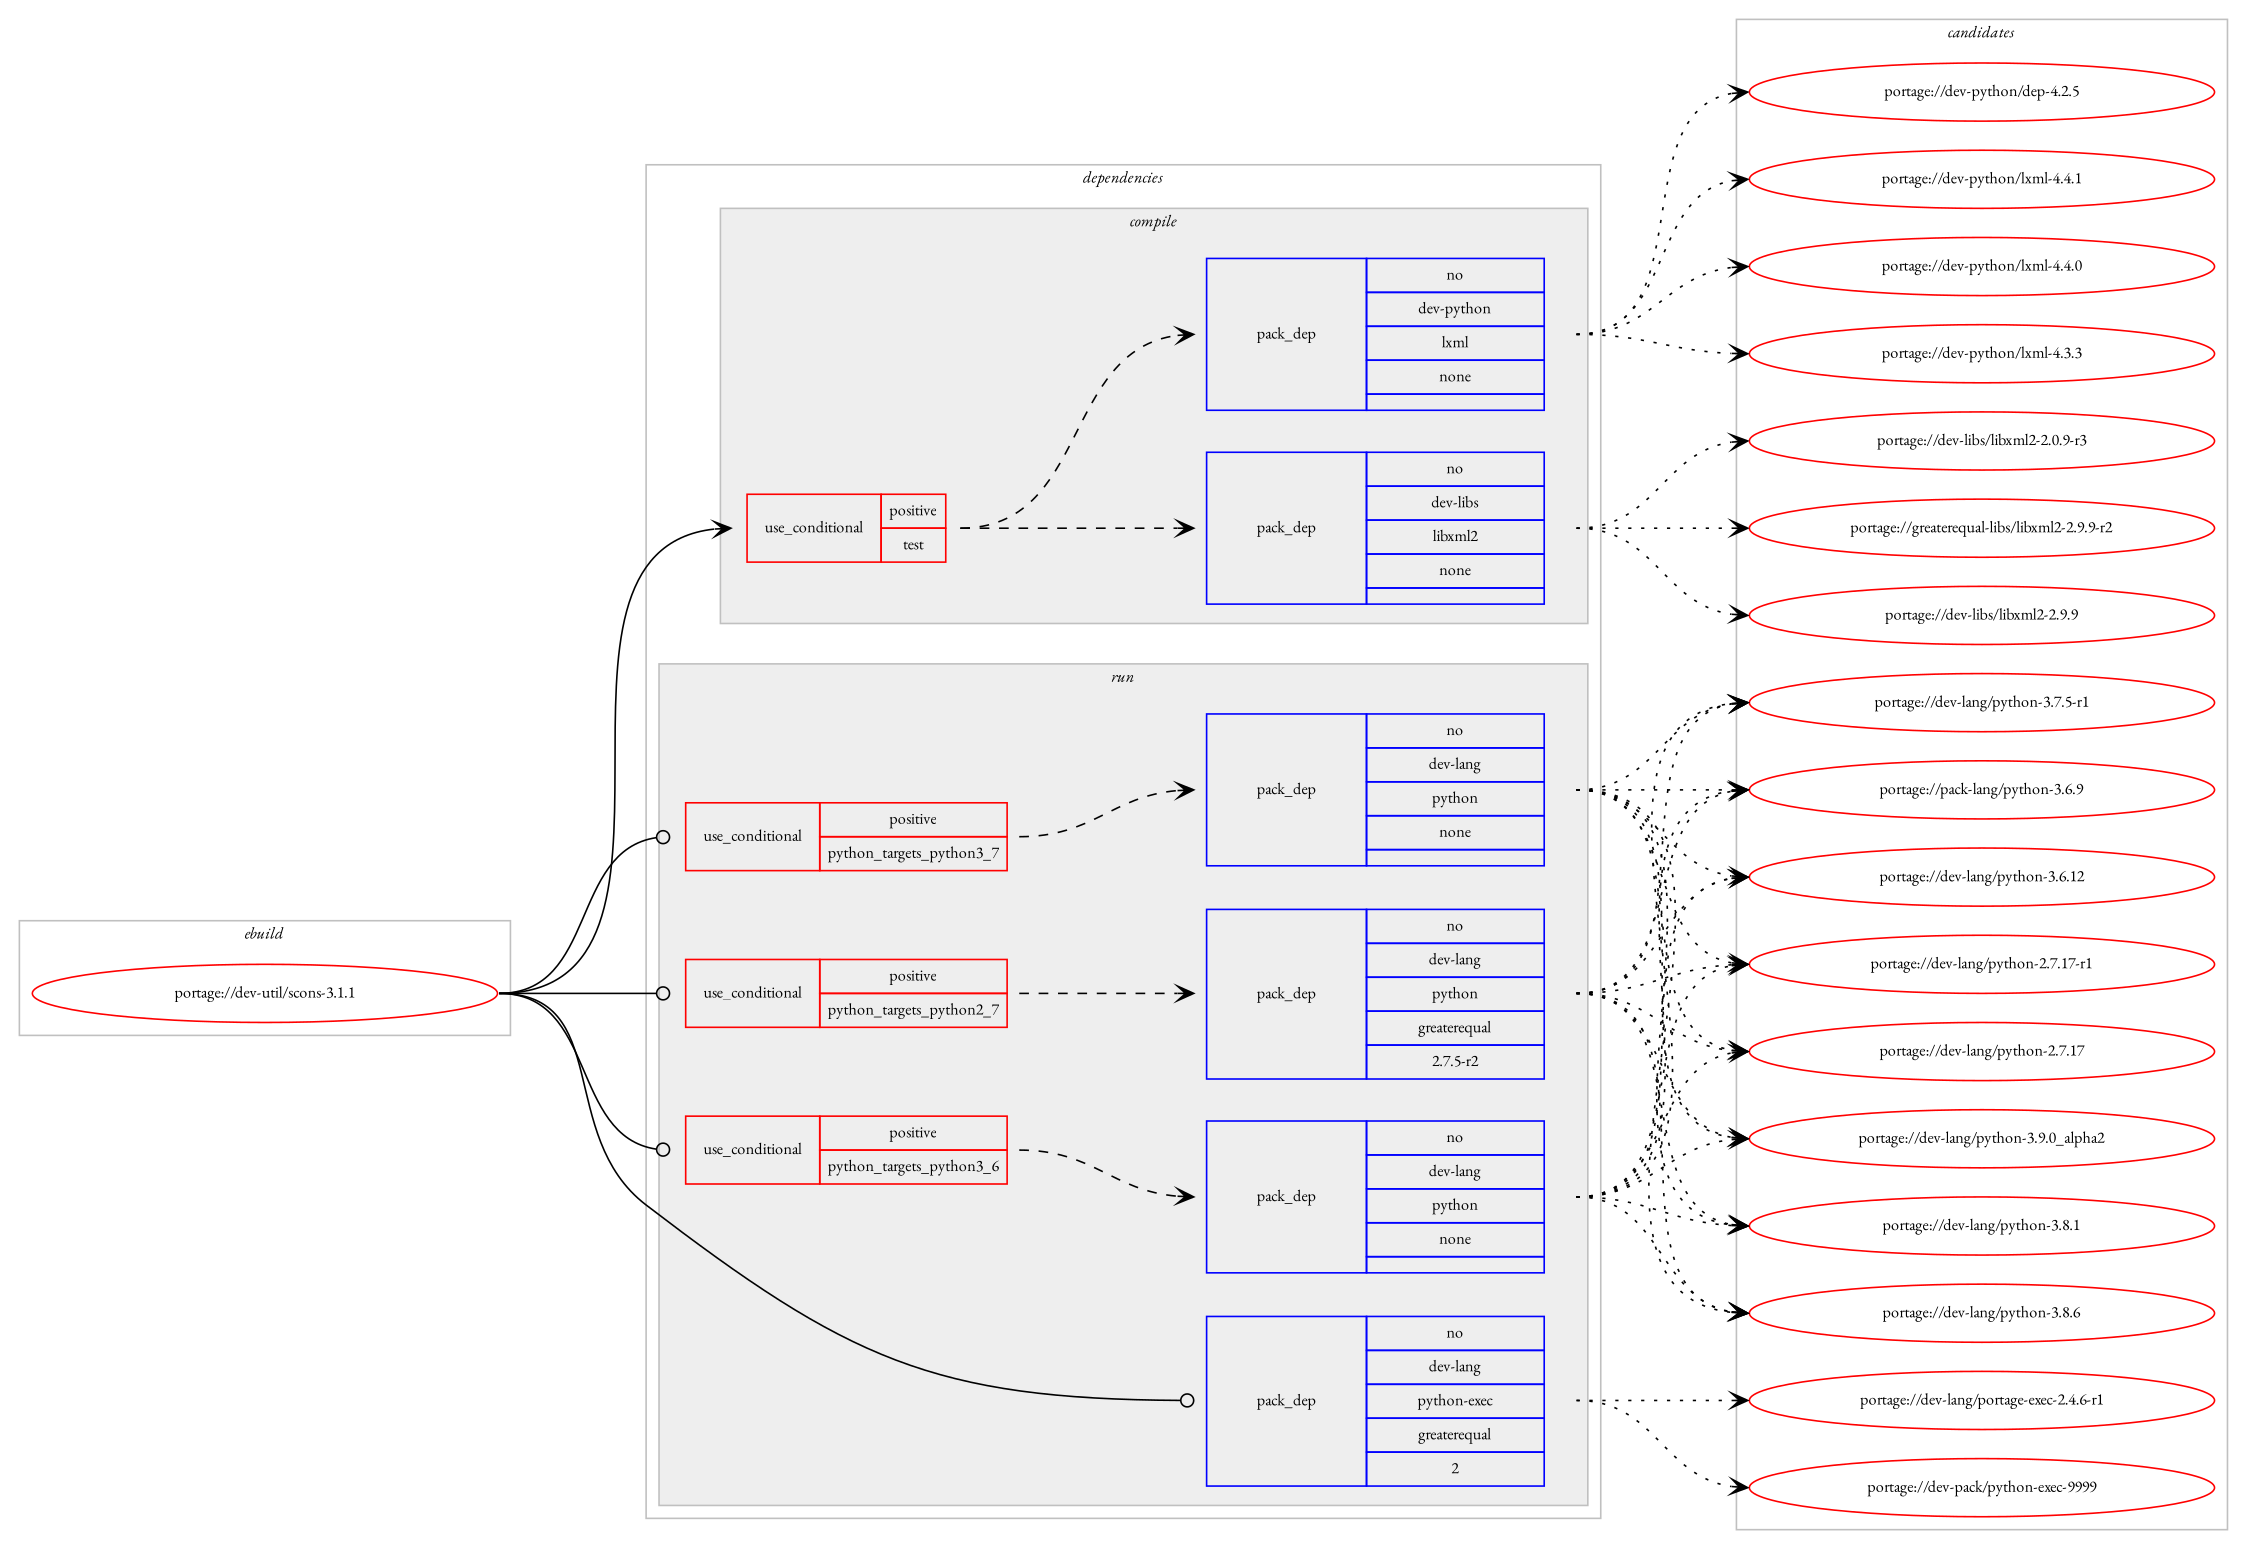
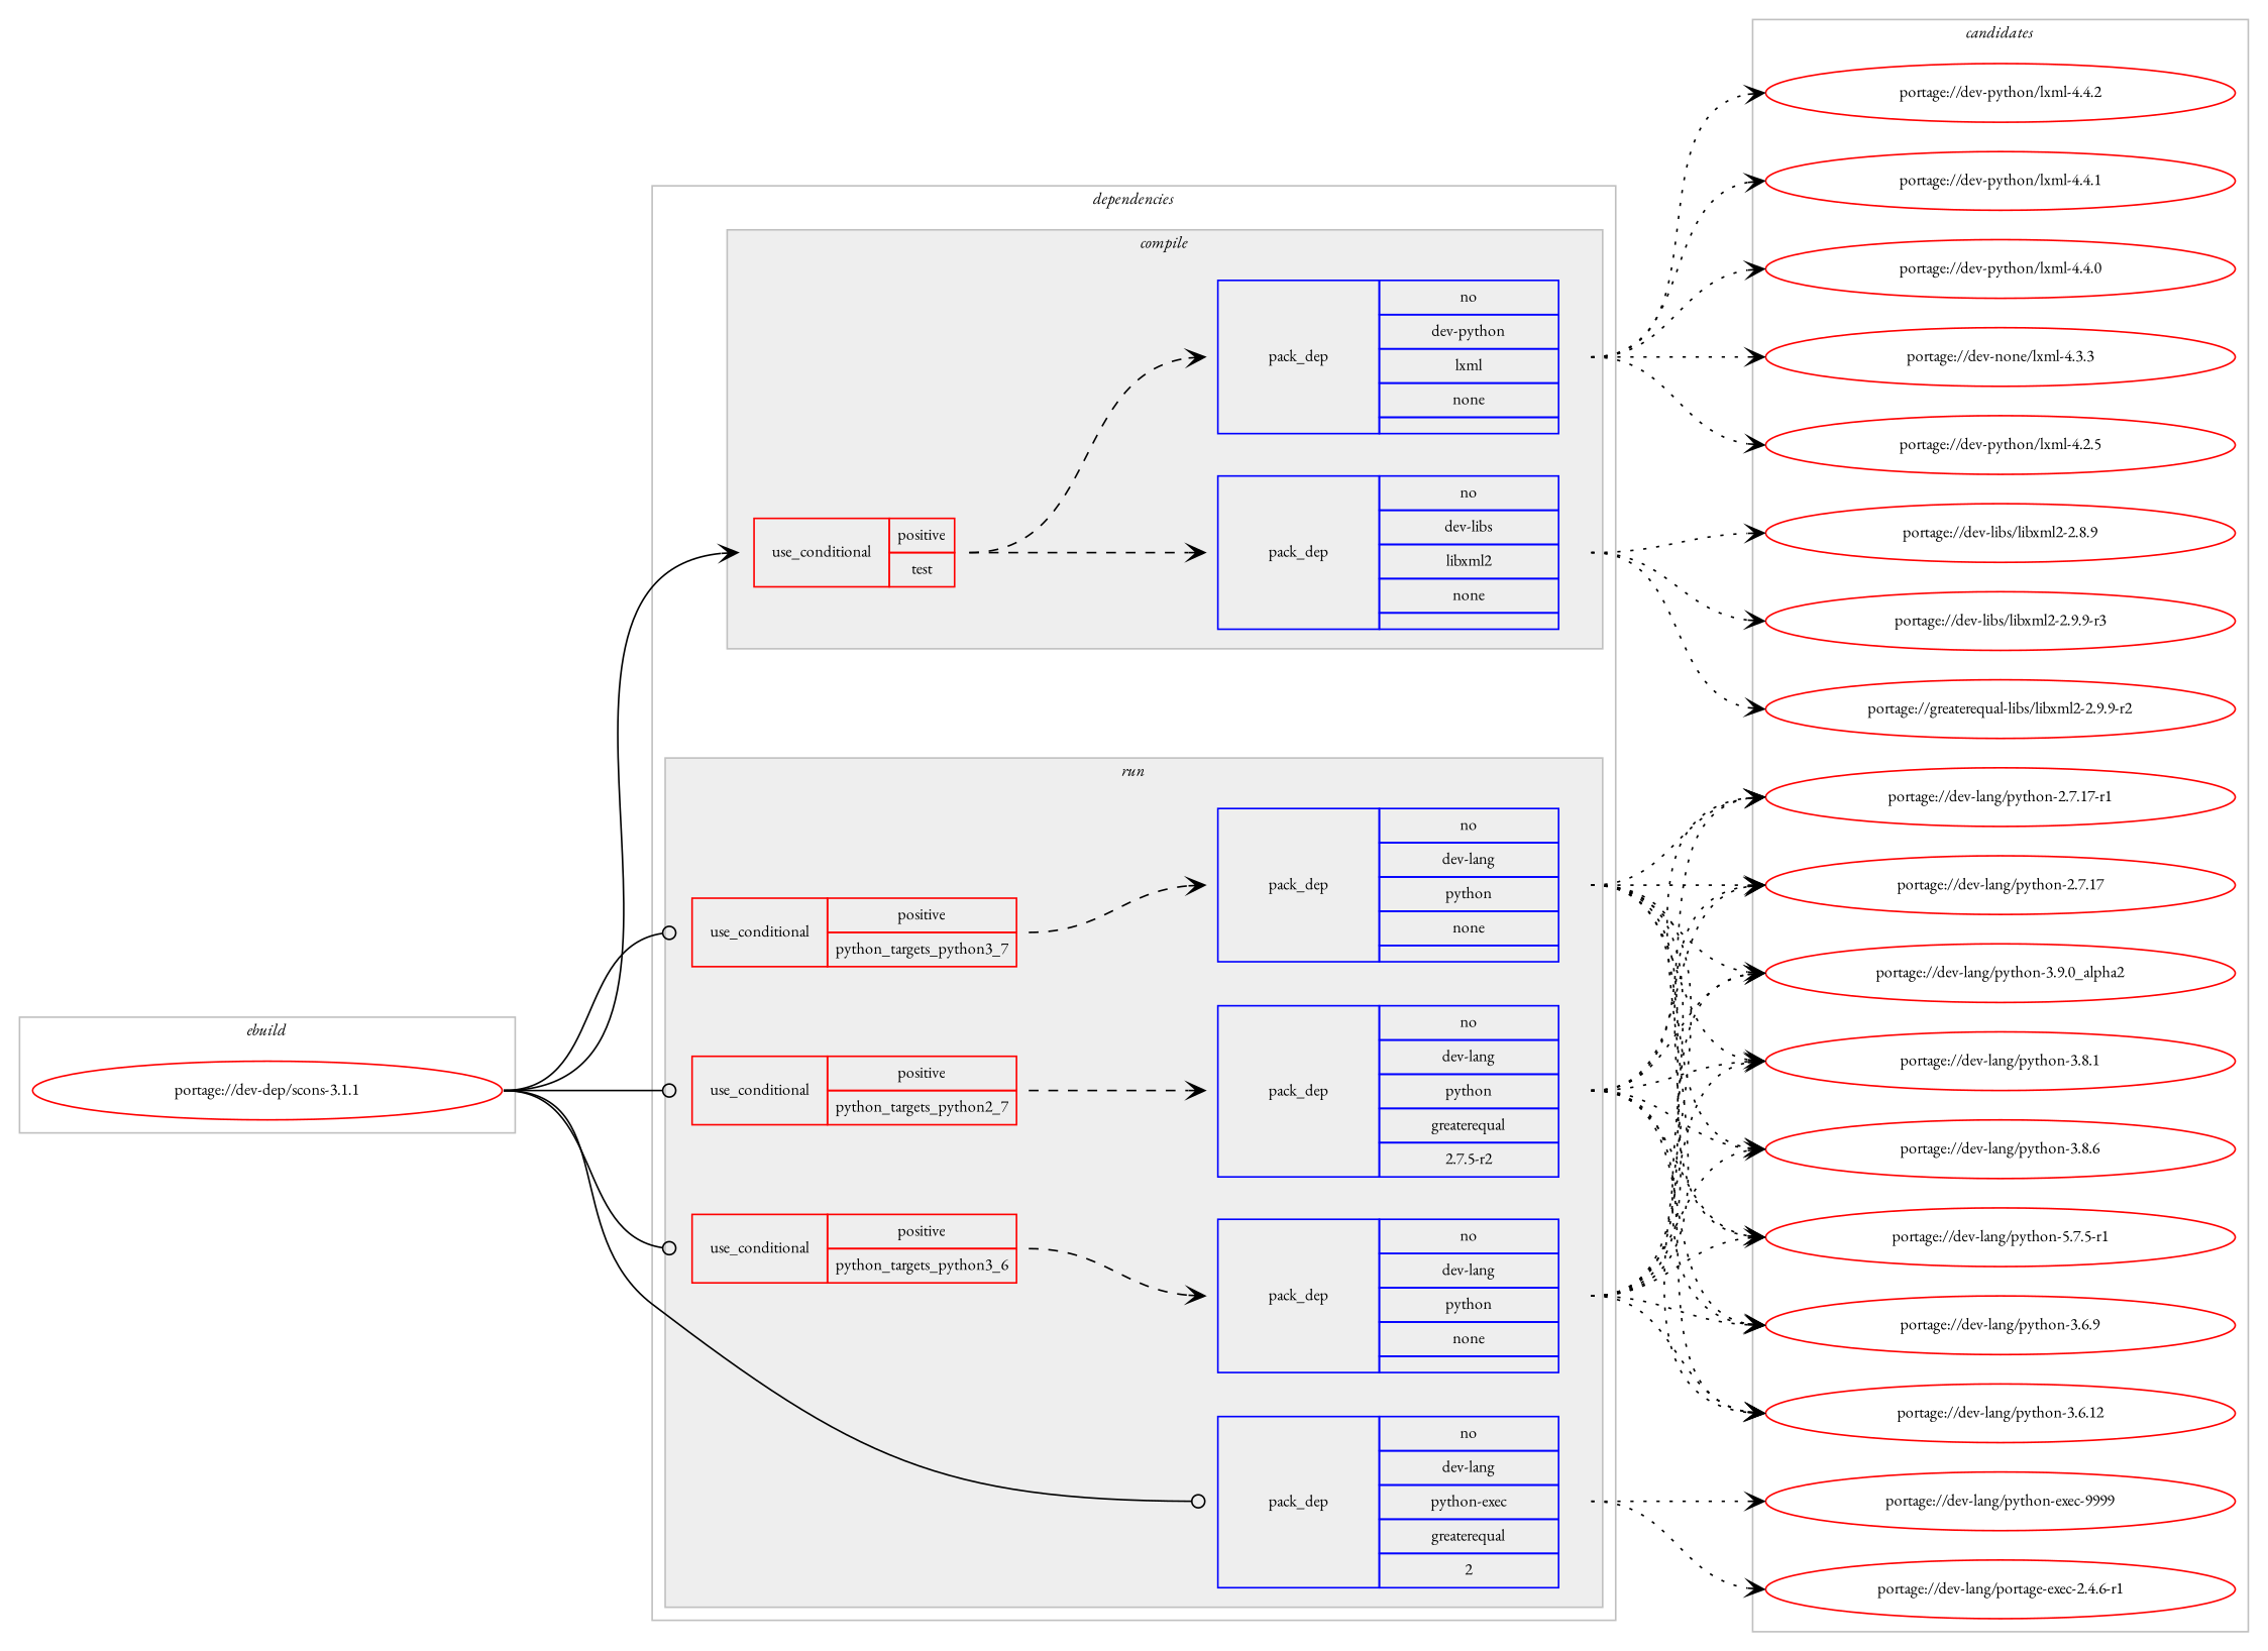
  digraph {
    compound=true
    concentrate=true
    fontname="EB Garamond"
    fontsize=10
    newrank=true
    rankdir=LR
    ranksep=1.5
    node [color=red fontname="EB Garamond" fontsize=10]
    edge [arrowhead=vee fontname="EB Garamond" headport=w style=dotted tailport=e weight=100]
-   n1 [label="portage://dev-util/scons-3.1.1" width=4]
+   n1 [label="portage://dev-dep/scons-3.1.1" width=4]
    n2 [color=blue label=<<TABLE BORDER="0" CELLBORDER="1" CELLSPACING="0" CELLPADDING="4" WIDTH="220"><TR><TD ROWSPAN="6" CELLPADDING="30">pack_dep</TD></TR><TR><TD WIDTH="110">no</TD></TR><TR><TD>dev-libs</TD></TR><TR><TD>libxml2</TD></TR><TR><TD>none</TD></TR><TR><TD></TD></TR></TABLE>> shape=none]
    n3 [color=blue label=<<TABLE BORDER="0" CELLBORDER="1" CELLSPACING="0" CELLPADDING="4" WIDTH="220"><TR><TD ROWSPAN="6" CELLPADDING="30">pack_dep</TD></TR><TR><TD WIDTH="110">no</TD></TR><TR><TD>dev-python</TD></TR><TR><TD>lxml</TD></TR><TR><TD>none</TD></TR><TR><TD></TD></TR></TABLE>> shape=none]
    n4 [label=<<TABLE BORDER="0" CELLBORDER="1" CELLSPACING="0" CELLPADDING="4"><TR><TD ROWSPAN="3" CELLPADDING="10">use_conditional</TD></TR><TR><TD>positive</TD></TR><TR><TD>test</TD></TR></TABLE>> shape=none]
    n5 [color=blue label=<<TABLE BORDER="0" CELLBORDER="1" CELLSPACING="0" CELLPADDING="4" WIDTH="220"><TR><TD ROWSPAN="6" CELLPADDING="30">pack_dep</TD></TR><TR><TD WIDTH="110">no</TD></TR><TR><TD>dev-lang</TD></TR><TR><TD>python</TD></TR><TR><TD>greaterequal</TD></TR><TR><TD>2.7.5-r2</TD></TR></TABLE>> shape=none]
    n6 [label=<<TABLE BORDER="0" CELLBORDER="1" CELLSPACING="0" CELLPADDING="4"><TR><TD ROWSPAN="3" CELLPADDING="10">use_conditional</TD></TR><TR><TD>positive</TD></TR><TR><TD>python_targets_python2_7</TD></TR></TABLE>> shape=none]
    n7 [color=blue label=<<TABLE BORDER="0" CELLBORDER="1" CELLSPACING="0" CELLPADDING="4" WIDTH="220"><TR><TD ROWSPAN="6" CELLPADDING="30">pack_dep</TD></TR><TR><TD WIDTH="110">no</TD></TR><TR><TD>dev-lang</TD></TR><TR><TD>python</TD></TR><TR><TD>none</TD></TR><TR><TD></TD></TR></TABLE>> shape=none]
    n8 [label=<<TABLE BORDER="0" CELLBORDER="1" CELLSPACING="0" CELLPADDING="4"><TR><TD ROWSPAN="3" CELLPADDING="10">use_conditional</TD></TR><TR><TD>positive</TD></TR><TR><TD>python_targets_python3_6</TD></TR></TABLE>> shape=none]
    n9 [color=blue label=<<TABLE BORDER="0" CELLBORDER="1" CELLSPACING="0" CELLPADDING="4" WIDTH="220"><TR><TD ROWSPAN="6" CELLPADDING="30">pack_dep</TD></TR><TR><TD WIDTH="110">no</TD></TR><TR><TD>dev-lang</TD></TR><TR><TD>python</TD></TR><TR><TD>none</TD></TR><TR><TD></TD></TR></TABLE>> shape=none]
    n10 [label=<<TABLE BORDER="0" CELLBORDER="1" CELLSPACING="0" CELLPADDING="4"><TR><TD ROWSPAN="3" CELLPADDING="10">use_conditional</TD></TR><TR><TD>positive</TD></TR><TR><TD>python_targets_python3_7</TD></TR></TABLE>> shape=none]
    n11 [color=blue label=<<TABLE BORDER="0" CELLBORDER="1" CELLSPACING="0" CELLPADDING="4" WIDTH="220"><TR><TD ROWSPAN="6" CELLPADDING="30">pack_dep</TD></TR><TR><TD WIDTH="110">no</TD></TR><TR><TD>dev-lang</TD></TR><TR><TD>python-exec</TD></TR><TR><TD>greaterequal</TD></TR><TR><TD>2</TD></TR></TABLE>> shape=none]
-   n12 [label="portage://dev-libs/libxml2-2.0.9-r3" width=4]
+   n12 [label="portage://dev-libs/libxml2-2.9.9-r3" width=4]
    n13 [label="portage://greaterequal-libs/libxml2-2.9.9-r2" width=4]
-   n14 [label="portage://dev-libs/libxml2-2.9.9" width=4]
+   n14 [label="portage://dev-libs/libxml2-2.8.9" width=4]
+   n15 [label="portage://dev-python/lxml-4.4.2" width=4]
    n16 [label="portage://dev-python/lxml-4.4.1" width=4]
    n17 [label="portage://dev-python/lxml-4.4.0" width=4]
-   n18 [label="portage://dev-python/lxml-4.3.3" width=4]
-   n19 [label="portage://dev-python/dep-4.2.5" width=4]
+   n18 [label="portage://dev-none/lxml-4.3.3" width=4]
+   n19 [label="portage://dev-python/lxml-4.2.5" width=4]
    n20 [label="portage://dev-lang/python-3.9.0_alpha2" width=4]
    n21 [label="portage://dev-lang/python-3.8.1" width=4]
    n22 [label="portage://dev-lang/python-3.8.6" width=4]
-   n23 [label="portage://dev-lang/python-3.7.5-r1" width=4]
-   n24 [label="portage://pack-lang/python-3.6.9" width=4]
+   n23 [label="portage://dev-lang/python-5.7.5-r1" width=4]
+   n24 [label="portage://dev-lang/python-3.6.9" width=4]
    n25 [label="portage://dev-lang/python-3.6.12" width=4]
    n26 [label="portage://dev-lang/python-2.7.17-r1" width=4]
    n27 [label="portage://dev-lang/python-2.7.17" width=4]
-   n28 [label="portage://dev-pack/python-exec-9999" width=4]
+   n28 [label="portage://dev-lang/python-exec-9999" width=4]
    n29 [label="portage://dev-lang/portage-exec-2.4.6-r1" width=4]
    subgraph cluster_1 {
      color=gray
      label=<<i>ebuild</i>>
      rank=same
      n1
    }
    subgraph cluster_2 {
      color=gray
      label=<<i>dependencies</i>>
      subgraph cluster_3 {
        color=gray
        fillcolor="#eeeeee"
        label=<<i>compile</i>>
        style=filled
        subgraph sub_4 {
          color=gray
          fillcolor="#eeeeee"
          label=<<i>compile</i>>
          style=filled
          n4
          subgraph sub_5 {
            color=gray
            fillcolor="#eeeeee"
            label=<<i>compile</i>>
            style=filled
            n2
          }
          subgraph sub_6 {
            color=gray
            fillcolor="#eeeeee"
            label=<<i>compile</i>>
            style=filled
            n3
          }
        }
      }
      subgraph cluster_7 {
        color=gray
        fillcolor="#eeeeee"
        label=<<i>compile and run</i>>
        style=filled
      }
      subgraph cluster_8 {
        color=gray
        fillcolor="#eeeeee"
        label=<<i>run</i>>
        style=filled
        subgraph sub_9 {
          color=gray
          fillcolor="#eeeeee"
          label=<<i>run</i>>
          style=filled
          n6
          subgraph sub_10 {
            color=gray
            fillcolor="#eeeeee"
            label=<<i>run</i>>
            style=filled
            n5
          }
        }
        subgraph sub_11 {
          color=gray
          fillcolor="#eeeeee"
          label=<<i>run</i>>
          style=filled
          n8
          subgraph sub_12 {
            color=gray
            fillcolor="#eeeeee"
            label=<<i>run</i>>
            style=filled
            n7
          }
        }
        subgraph sub_13 {
          color=gray
          fillcolor="#eeeeee"
          label=<<i>run</i>>
          style=filled
          n10
          subgraph sub_14 {
            color=gray
            fillcolor="#eeeeee"
            label=<<i>run</i>>
            style=filled
            n9
          }
        }
        subgraph sub_15 {
          color=gray
          fillcolor="#eeeeee"
          label=<<i>run</i>>
          style=filled
          n11
        }
      }
    }
    subgraph cluster_16 {
      color=gray
      label=<<i>candidates</i>>
      rank=same
      subgraph sub_17 {
        color=black
        label=<<i>candidates</i>>
        nodesep=1
        rank=same
        n12
        n13
        n14
      }
      subgraph sub_18 {
        color=black
        label=<<i>candidates</i>>
        nodesep=1
        rank=same
+       n15
        n16
        n17
        n18
        n19
      }
      subgraph sub_19 {
        color=black
        label=<<i>candidates</i>>
        nodesep=1
        rank=same
        n20
        n21
        n22
        n23
        n24
        n25
        n26
        n27
      }
      subgraph sub_20 {
        color=black
        label=<<i>candidates</i>>
        nodesep=1
        rank=same
        n20
        n21
        n22
        n23
        n24
        n25
        n26
        n27
      }
      subgraph sub_21 {
        color=black
        label=<<i>candidates</i>>
        nodesep=1
        rank=same
        n20
        n21
        n22
        n23
        n24
        n25
        n26
        n27
      }
      subgraph sub_22 {
        color=black
        label=<<i>candidates</i>>
        nodesep=1
        rank=same
        n28
        n29
      }
    }
    n1 -> n4 [style=solid weight=20]
    n1 -> n6 [arrowhead=odot style=solid weight=20]
    n1 -> n8 [arrowhead=odot style=solid weight=20]
    n1 -> n10 [arrowhead=odot style=solid weight=20]
    n1 -> n11 [arrowhead=odot style=solid weight=20]
    n2 -> n12
    n2 -> n13
    n2 -> n14
+   n3 -> n15
    n3 -> n16
    n3 -> n17
    n3 -> n18
    n3 -> n19
    n4 -> n2 [style=dashed weight=20]
    n4 -> n3 [style=dashed weight=20]
    n5 -> n20
    n5 -> n21
    n5 -> n22
    n5 -> n23
    n5 -> n24
    n5 -> n25
    n5 -> n26
    n5 -> n27
    n6 -> n5 [style=dashed weight=20]
    n7 -> n20
    n7 -> n21
    n7 -> n22
    n7 -> n23
    n7 -> n24
    n7 -> n25
    n7 -> n26
    n7 -> n27
    n8 -> n7 [style=dashed weight=20]
    n9 -> n20
    n9 -> n21
    n9 -> n22
    n9 -> n23
    n9 -> n24
    n9 -> n25
    n9 -> n26
    n9 -> n27
    n10 -> n9 [style=dashed weight=20]
    n11 -> n28
    n11 -> n29
  }
